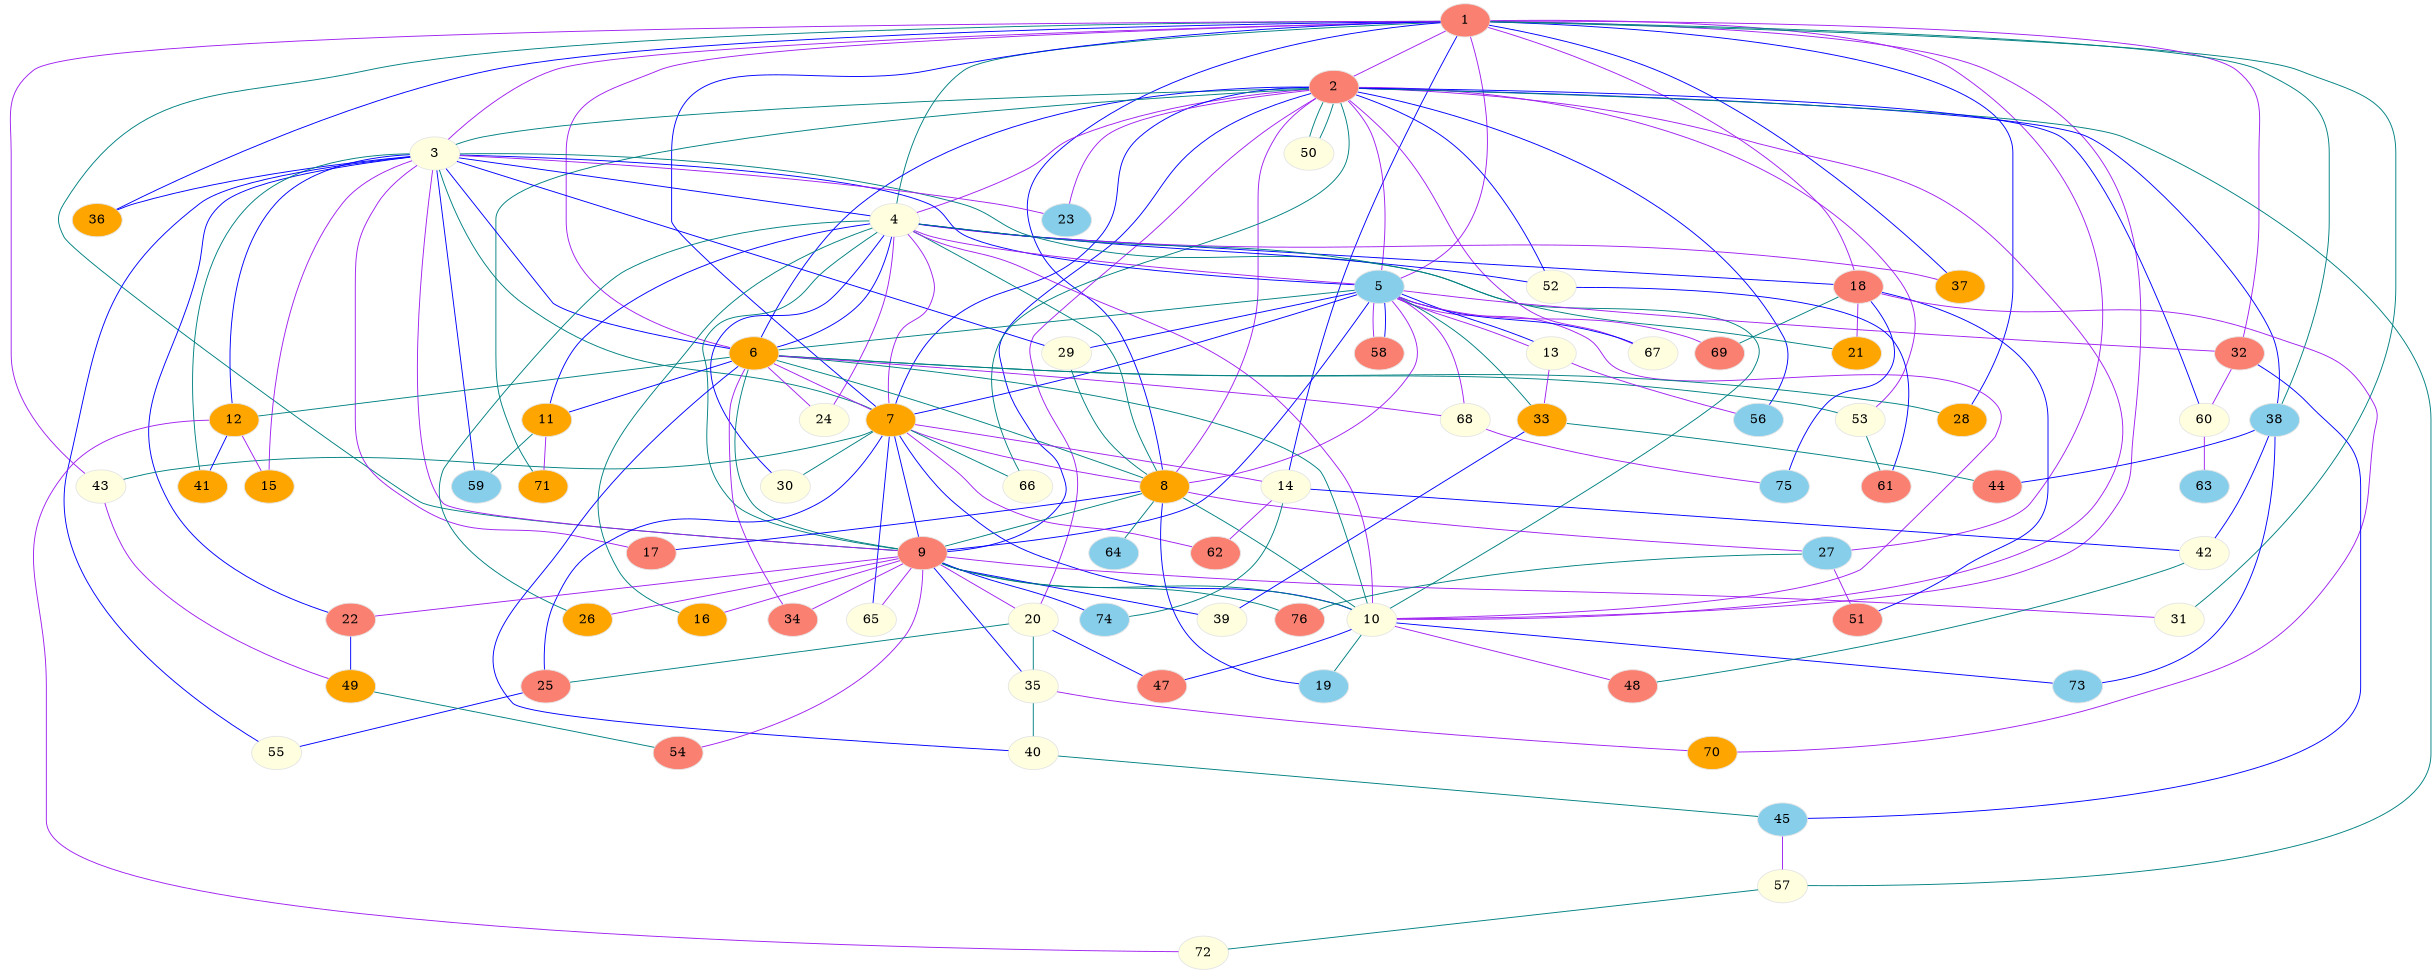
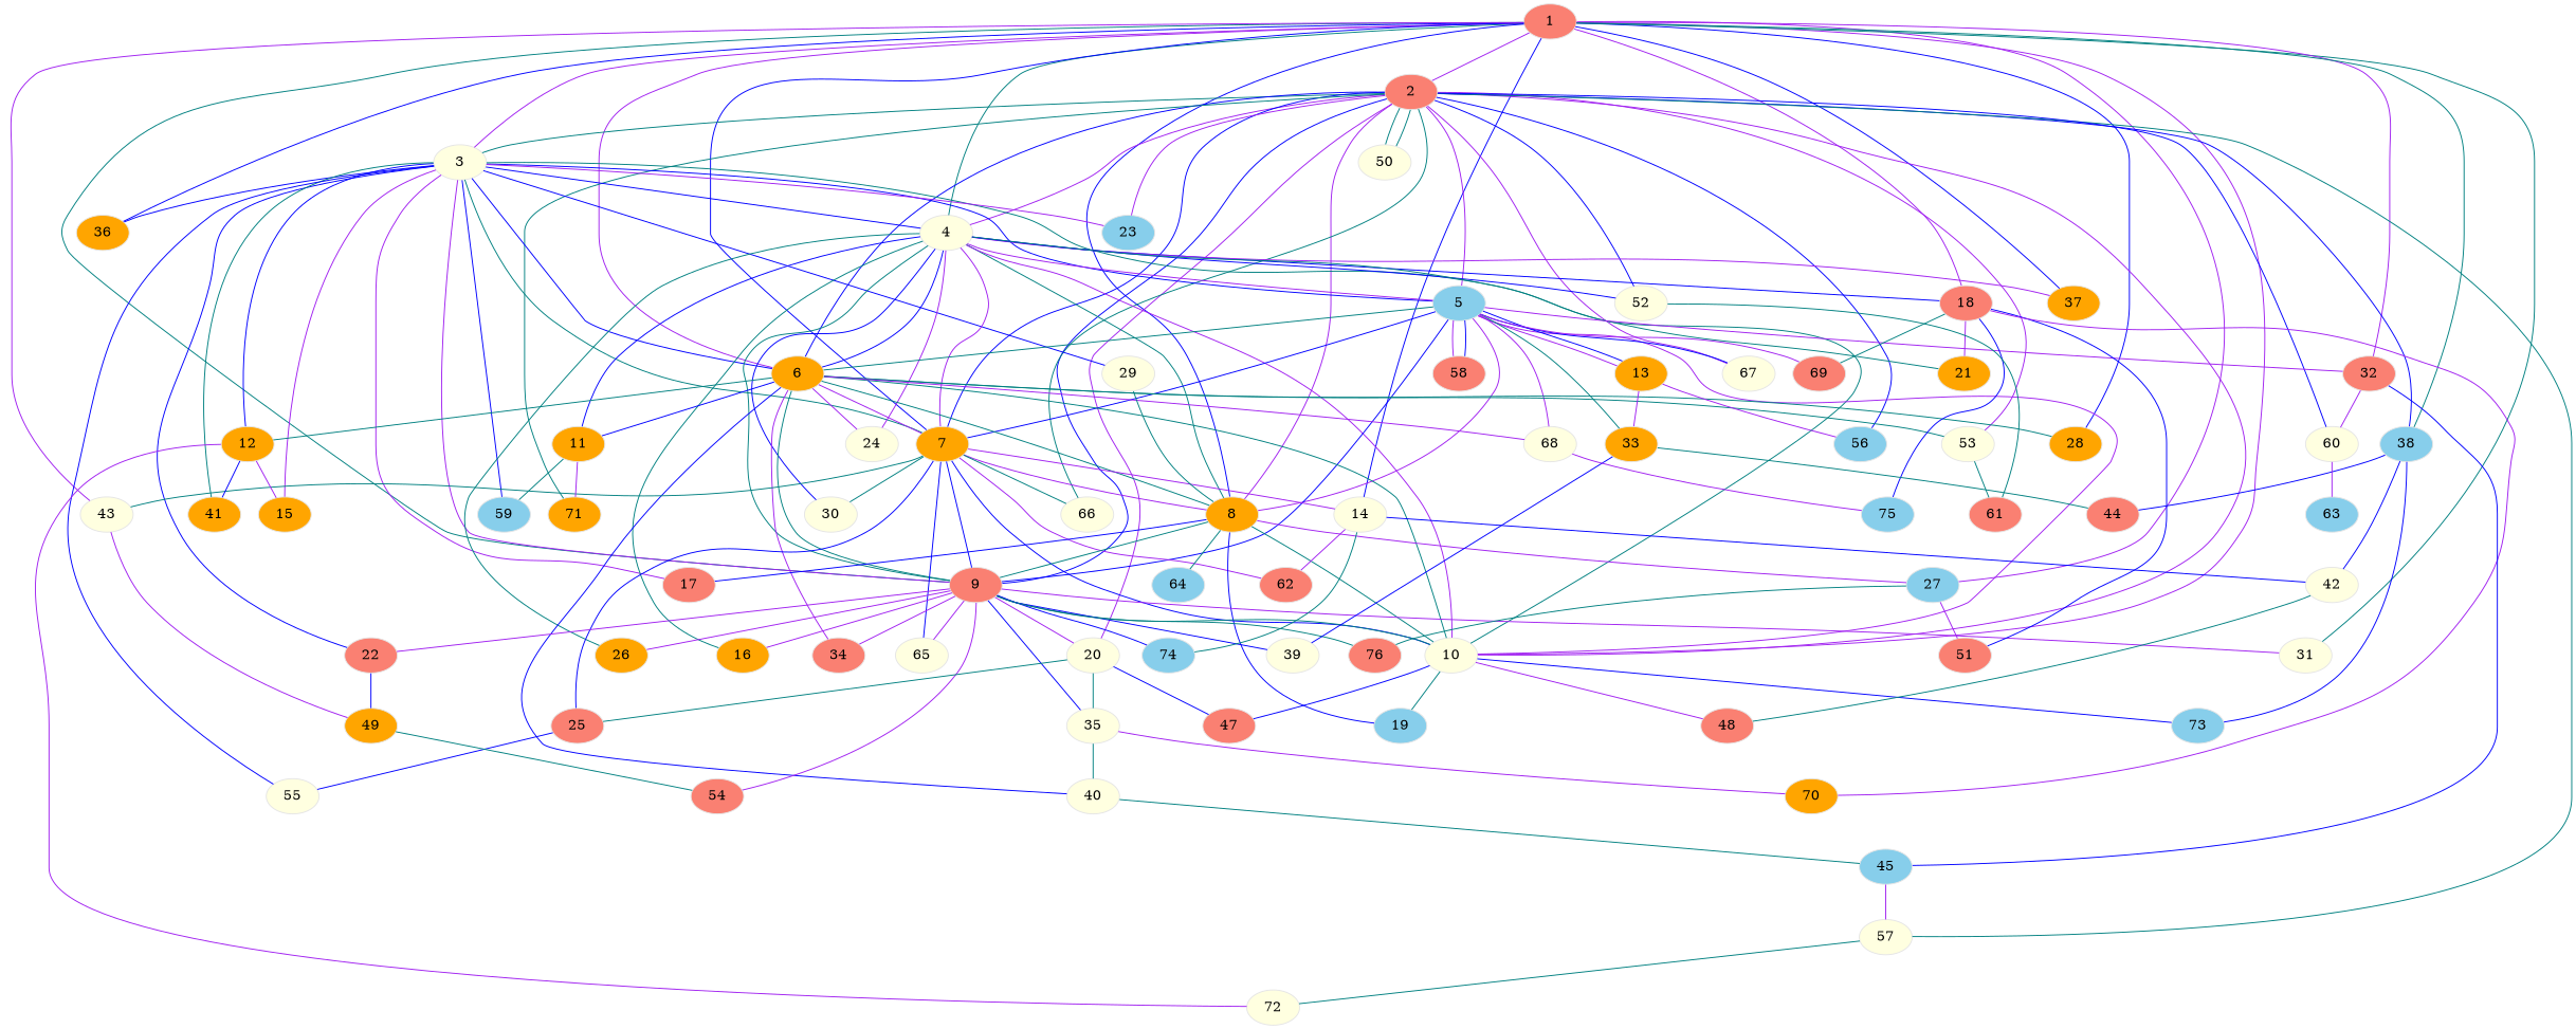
  graph {
    node [color=gray90 fillcolor=lightyellow style=filled]
    edge [color=purple]
    1 [fillcolor=salmon]
    2 [fillcolor=salmon]
    3
    4
    5 [fillcolor=skyblue]
    6 [fillcolor=orange]
    7 [fillcolor=orange]
    8 [fillcolor=orange]
    9 [fillcolor=salmon]
    10
    14
    18 [fillcolor=salmon]
    27 [fillcolor=skyblue]
    28 [fillcolor=orange]
    31
    32 [fillcolor=salmon]
    36 [fillcolor=orange]
    37 [fillcolor=orange]
    38 [fillcolor=skyblue]
    43
    20
    23 [fillcolor=skyblue]
    50
    52
    53
    56 [fillcolor=skyblue]
    57
    60
    66
    67
    71 [fillcolor=orange]
    12 [fillcolor=orange]
    15 [fillcolor=orange]
    17 [fillcolor=salmon]
    22 [fillcolor=salmon]
    29
    41 [fillcolor=orange]
    55
    59 [fillcolor=skyblue]
    11 [fillcolor=orange]
    16 [fillcolor=orange]
    21 [fillcolor=orange]
    24
    26 [fillcolor=orange]
    30
-   13
+   13 [fillcolor=orange]
    33 [fillcolor=orange]
    58 [fillcolor=salmon]
    68
    69 [fillcolor=salmon]
    34 [fillcolor=salmon]
    40
    25 [fillcolor=salmon]
    62 [fillcolor=salmon]
    65
    19 [fillcolor=skyblue]
    64 [fillcolor=skyblue]
    35
    39
    54 [fillcolor=salmon]
    74 [fillcolor=skyblue]
    76 [fillcolor=salmon]
    47 [fillcolor=salmon]
    48 [fillcolor=salmon]
    73 [fillcolor=skyblue]
    42
    51 [fillcolor=salmon]
    70 [fillcolor=orange]
    75 [fillcolor=skyblue]
    45 [fillcolor=skyblue]
    44 [fillcolor=salmon]
    49 [fillcolor=orange]
    61 [fillcolor=salmon]
    72
    63 [fillcolor=skyblue]
    1 -- 2
    1 -- 3
    1 -- 4 [color=teal]
-   1 -- 5
    1 -- 6
    1 -- 7 [color=blue]
    1 -- 8 [color=blue]
    1 -- 9 [color=teal]
    1 -- 10
    1 -- 14 [color=blue]
    1 -- 18
    1 -- 27
    1 -- 28 [color=blue]
    1 -- 31 [color=teal]
    1 -- 32
    1 -- 36 [color=blue]
    1 -- 37 [color=blue]
    1 -- 38 [color=teal]
    1 -- 43
    2 -- 3 [color=teal]
    2 -- 4
    2 -- 5
    2 -- 6 [color=blue]
    2 -- 7 [color=blue]
    2 -- 8
    2 -- 9 [color=blue]
    2 -- 10
    2 -- 38 [color=blue]
    2 -- 20
    2 -- 23
    2 -- 50 [color=teal]
    2 -- 50 [color=teal]
    2 -- 52 [color=blue]
    2 -- 53
    2 -- 56 [color=blue]
    2 -- 57 [color=teal]
    2 -- 60 [color=blue]
    2 -- 66 [color=teal]
    2 -- 67
    2 -- 71 [color=teal]
    3 -- 4 [color=blue]
    3 -- 5 [color=blue]
    3 -- 6 [color=blue]
    3 -- 7 [color=teal]
    3 -- 9
    3 -- 10 [color=teal]
    3 -- 36 [color=blue]
    3 -- 23
    3 -- 12 [color=blue]
    3 -- 15
    3 -- 17
    3 -- 22 [color=blue]
    3 -- 29 [color=blue]
    3 -- 41 [color=teal]
    3 -- 55 [color=blue]
    3 -- 59 [color=blue]
    4 -- 5
    4 -- 6 [color=blue]
    4 -- 7
    4 -- 8 [color=teal]
    4 -- 9 [color=teal]
    4 -- 10
    4 -- 18 [color=blue]
    4 -- 37
    4 -- 52 [color=blue]
    4 -- 11 [color=blue]
    4 -- 16 [color=teal]
    4 -- 21 [color=teal]
    4 -- 24
    4 -- 26 [color=teal]
    4 -- 30 [color=blue]
    5 -- 6 [color=teal]
    5 -- 7 [color=blue]
    5 -- 8
    5 -- 9 [color=blue]
    5 -- 10
    5 -- 32
    5 -- 67 [color=blue]
-   5 -- 29 [color=blue]
    5 -- 13
    5 -- 13 [color=blue]
    5 -- 33 [color=teal]
    5 -- 58
    5 -- 58 [color=blue]
    5 -- 68
    5 -- 69
    6 -- 7
    6 -- 8 [color=teal]
    6 -- 9 [color=teal]
    6 -- 10 [color=teal]
    6 -- 28 [color=teal]
    6 -- 53 [color=teal]
    6 -- 12 [color=teal]
    6 -- 11 [color=blue]
    6 -- 24
    6 -- 68
    6 -- 34
    6 -- 40 [color=blue]
    7 -- 8
    7 -- 9 [color=blue]
    7 -- 10 [color=blue]
    7 -- 14
    7 -- 43 [color=teal]
    7 -- 66 [color=teal]
    7 -- 30 [color=teal]
    7 -- 25 [color=blue]
    7 -- 62
    7 -- 65 [color=blue]
    8 -- 9 [color=teal]
    8 -- 10 [color=teal]
    8 -- 27
    8 -- 17 [color=blue]
    8 -- 19 [color=blue]
    8 -- 64 [color=teal]
    9 -- 10 [color=teal]
    9 -- 31
    9 -- 20
    9 -- 22
    9 -- 16
    9 -- 26
    9 -- 34
    9 -- 65
    9 -- 35 [color=blue]
    9 -- 39 [color=blue]
    9 -- 54
    9 -- 74 [color=blue]
    9 -- 76 [color=teal]
    10 -- 19 [color=teal]
    10 -- 47 [color=blue]
    10 -- 48
    10 -- 73 [color=blue]
    14 -- 62
    14 -- 74 [color=teal]
    14 -- 42 [color=blue]
    18 -- 21
    18 -- 69 [color=teal]
    18 -- 51 [color=blue]
    18 -- 70
    18 -- 75 [color=blue]
    27 -- 76 [color=teal]
    27 -- 51
    32 -- 60
    32 -- 45 [color=blue]
    38 -- 73 [color=blue]
    38 -- 42 [color=blue]
    38 -- 44 [color=blue]
    43 -- 49
    20 -- 25 [color=teal]
    20 -- 35 [color=teal]
    20 -- 47 [color=blue]
-   52 -- 61 [color=blue]
+   52 -- 61 [color=teal]
    53 -- 61 [color=teal]
    57 -- 72 [color=teal]
    60 -- 63
    12 -- 15
    12 -- 41 [color=blue]
    12 -- 72
    22 -- 49 [color=blue]
    29 -- 8 [color=teal]
    11 -- 71
    11 -- 59 [color=teal]
    13 -- 56
    13 -- 33
    33 -- 39 [color=blue]
    33 -- 44 [color=teal]
    68 -- 75
    40 -- 45 [color=teal]
    25 -- 55 [color=blue]
    35 -- 40 [color=teal]
    35 -- 70
    42 -- 48 [color=teal]
    45 -- 57
    49 -- 54 [color=teal]
  }
